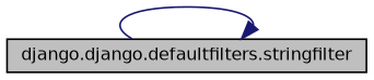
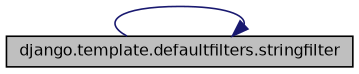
  digraph {
    rankdir=LR
-   n1 [color=black fillcolor=grey75 fontcolor=black fontname=Helvetica fontsize=10 height=0.2 label="django.django.defaultfilters.stringfilter" shape=record style=filled width=0.4]
+   n1 [color=black fillcolor=grey75 fontcolor=black fontname=Helvetica fontsize=10 height=0.2 label="django.template.defaultfilters.stringfilter" shape=record style=filled width=0.4]
    n1 -> n1 [color=midnightblue fontname=Helvetica fontsize=10 labelfontname=Helvetica labelfontsize=10 style=solid]
  }
